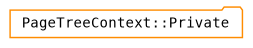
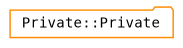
  digraph {
    rankdir=LR
    fontname="DejaVu Sans Mono"
-   n1 [color=darkorange fillcolor=white fontname="DejaVu Sans Mono" fontsize=10 height=0.2 label="PageTreeContext::Private" shape=folder style=filled width=0.4]
+   n1 [color=darkorange fillcolor=white fontname="DejaVu Sans Mono" fontsize=10 height=0.2 label="Private::Private" shape=folder style=filled width=0.4]
  }
